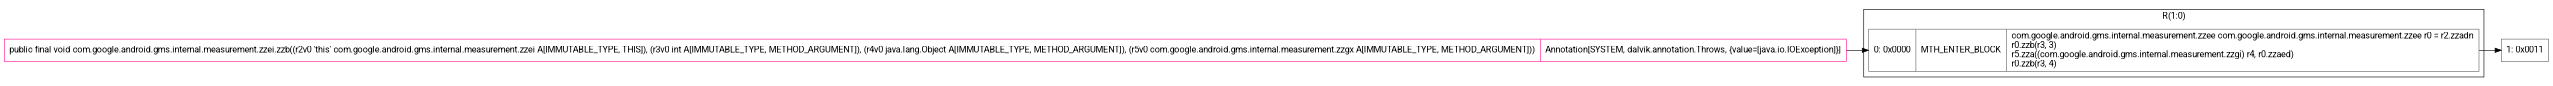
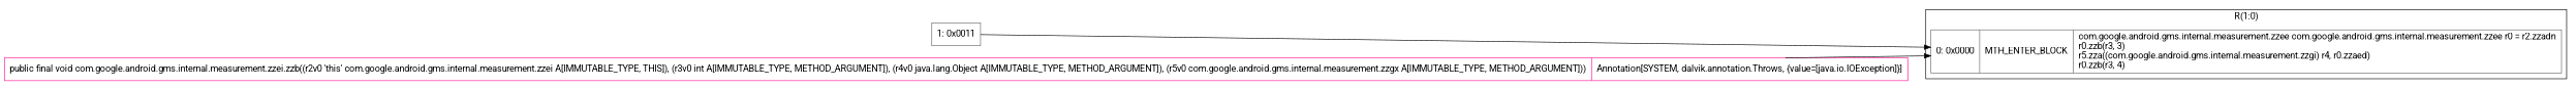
  digraph {
    rankdir=LR
    fontname=Roboto
    node [color=gray40 shape=record fontname=Roboto]
    edge [fontname=Roboto]
    n1 [label="{0\:\ 0x0000|MTH_ENTER_BLOCK\l|com.google.android.gms.internal.measurement.zzee com.google.android.gms.internal.measurement.zzee r0 = r2.zzadn\lr0.zzb(r3, 3)\lr5.zza((com.google.android.gms.internal.measurement.zzgi) r4, r0.zzaed)\lr0.zzb(r3, 4)\l}"]
    n2 [label="{1\:\ 0x0011}"]
    n3 [label="{public final void com.google.android.gms.internal.measurement.zzei.zzb((r2v0 'this' com.google.android.gms.internal.measurement.zzei A[IMMUTABLE_TYPE, THIS]), (r3v0 int A[IMMUTABLE_TYPE, METHOD_ARGUMENT]), (r4v0 java.lang.Object A[IMMUTABLE_TYPE, METHOD_ARGUMENT]), (r5v0 com.google.android.gms.internal.measurement.zzgx A[IMMUTABLE_TYPE, METHOD_ARGUMENT]))  | Annotation[SYSTEM, dalvik.annotation.Throws, \{value=[java.io.IOException]\}]\l}" color=deeppink]
    subgraph cluster_1 {
      label="R(1:0)"
      n1
    }
-   n1 -> n2
+   n2 -> n1
    n3 -> n1
  }
